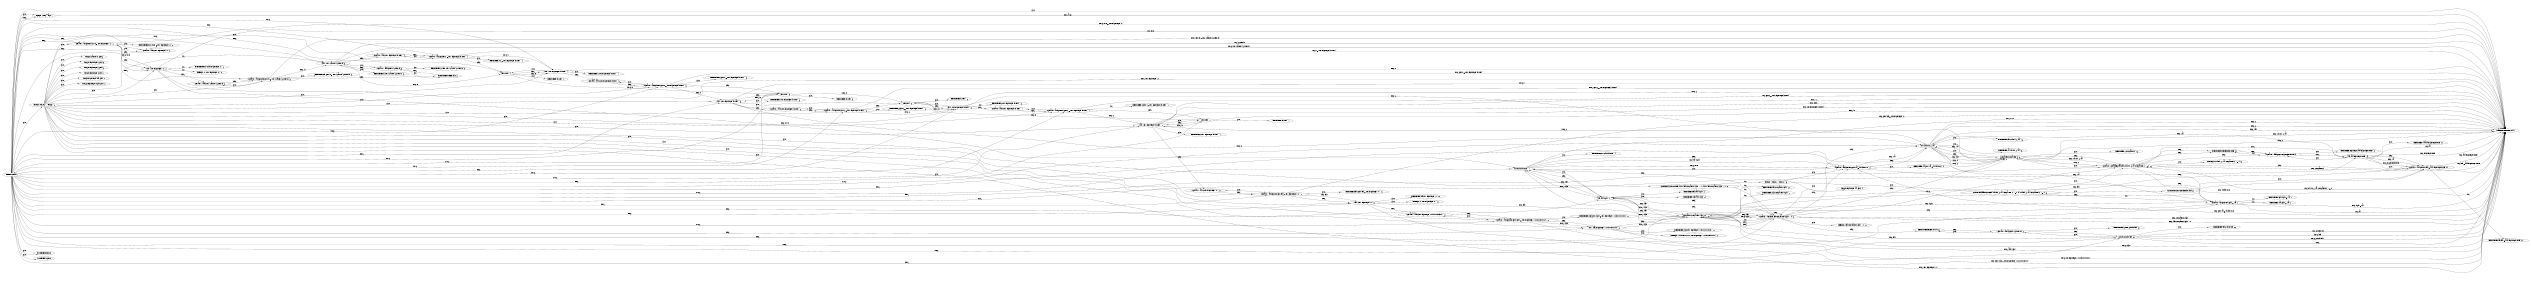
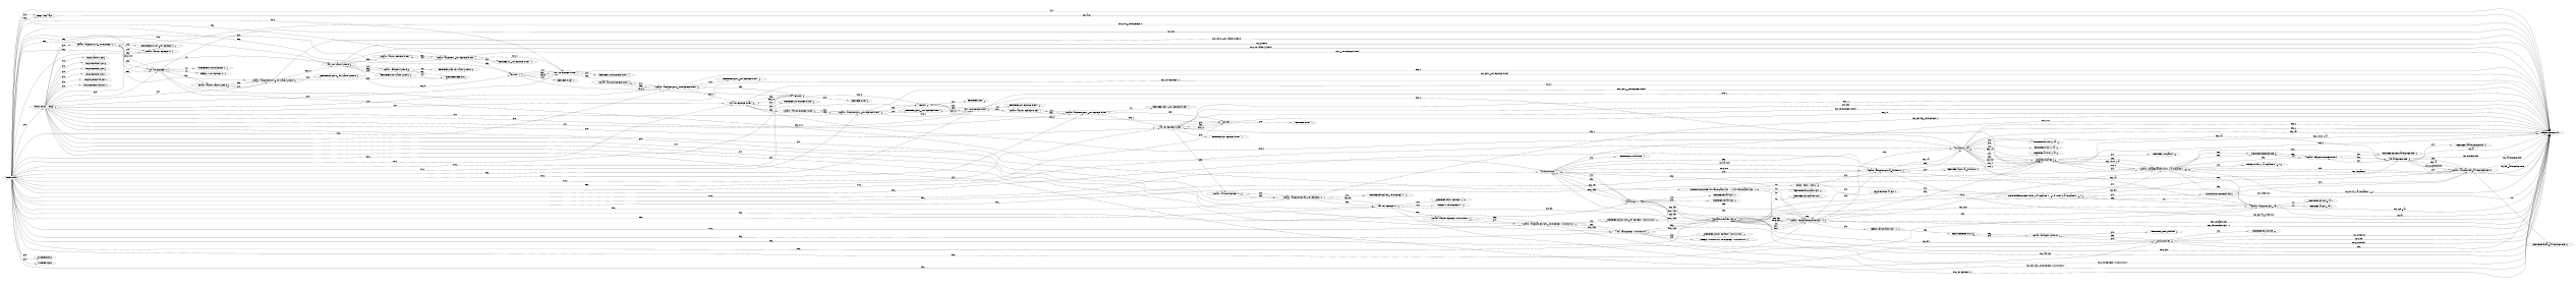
  digraph {
    rankdir=LR
    n1 [label=<(METHOD,main)<SUB>1</SUB>>]
    n2 [label=<(PARAM,String[] args)<SUB>1</SUB>>]
    n3 [label=<(BLOCK,&lt;empty&gt;,&lt;empty&gt;)<SUB>2</SUB>>]
    n4 [label=<(&lt;operator&gt;.assignment,TWO = new BigInteger(&quot;2&quot;))<SUB>2</SUB>>]
    n5 [label=<(&lt;operator&gt;.alloc,new BigInteger(&quot;2&quot;))<SUB>2</SUB>>]
    n6 [label=<(&lt;init&gt;,new BigInteger(&quot;2&quot;))<SUB>2</SUB>>]
    n7 [label=<(&lt;operator&gt;.assignment,ANY in = new Scanner(System.in))<SUB>3</SUB>>]
    n8 [label=<(&lt;init&gt;,new Scanner(System.in))<SUB>3</SUB>>]
    n9 [label=<(&lt;operator&gt;.assignment,n = new BigInteger(in.next()))<SUB>4</SUB>>]
    n10 [label=<(&lt;init&gt;,new BigInteger(in.next()))<SUB>4</SUB>>]
    n11 [label=<(next,next())<SUB>4</SUB>>]
    n12 [label=<(&lt;operator&gt;.assignment,ANY x = new BigInteger(in.next()))<SUB>5</SUB>>]
    n13 [label=<(&lt;init&gt;,new BigInteger(in.next()))<SUB>5</SUB>>]
    n14 [label=<(next,next())<SUB>5</SUB>>]
    n15 [label=<(&lt;operator&gt;.assignment,ANY y = new BigInteger(in.next()))<SUB>6</SUB>>]
    n16 [label=<(&lt;init&gt;,new BigInteger(in.next()))<SUB>6</SUB>>]
    n17 [label=<(next,next())<SUB>6</SUB>>]
    n18 [label=<(&lt;operator&gt;.assignment,ANY c = new BigInteger(in.next()))<SUB>7</SUB>>]
    n19 [label=<(&lt;init&gt;,new BigInteger(in.next()))<SUB>7</SUB>>]
    n20 [label=<(next,next())<SUB>7</SUB>>]
    n21 [label=<(&lt;operator&gt;.assignment,ANY left = new BigInteger(&quot;0&quot;))<SUB>10</SUB>>]
    n22 [label=<(&lt;init&gt;,new BigInteger(&quot;0&quot;))<SUB>10</SUB>>]
    n23 [label=<(&lt;operator&gt;.assignment,ANY right = new BigInteger(&quot;1000000000000&quot;))<SUB>11</SUB>>]
    n24 [label=<(&lt;init&gt;,new BigInteger(&quot;1000000000000&quot;))<SUB>11</SUB>>]
    n25 [label=<(&lt;operator&gt;.lessThan,left.compareTo(right) &lt; 0)<SUB>12</SUB>>]
    n26 [label=<(compareTo,compareTo(right))<SUB>12</SUB>>]
    n27 [label=<(divide,divide(TWO))<SUB>14</SUB>>]
    n28 [label=<(add,add(right))<SUB>14</SUB>>]
    n29 [label=<(&lt;operator&gt;.greaterEqualsThan,solve(x, y, val).compareTo(c) &gt;= 0)<SUB>16</SUB>>]
    n30 [label=<(compareTo,compareTo(c))<SUB>16</SUB>>]
    n31 [label=<(solve,solve(x, y, val))<SUB>16</SUB>>]
    n32 [label=<(&lt;operator&gt;.assignment,right = val)<SUB>17</SUB>>]
    n33 [label=<(add,add(BigInteger.ONE))<SUB>19</SUB>>]
    n34 [label=<(println,println(left))<SUB>22</SUB>>]
    n35 [label=<(MODIFIER,PUBLIC)>]
    n36 [label=<(MODIFIER,STATIC)>]
    n37 [label=<(METHOD_RETURN,void)<SUB>1</SUB>>]
    n38 [label=<(LOCAL,Scanner in: ANY)<SUB>3</SUB>>]
    n39 [label=<(LOCAL,BigInteger x: ANY)<SUB>5</SUB>>]
    n40 [label=<(LOCAL,BigInteger y: ANY)<SUB>6</SUB>>]
    n41 [label=<(LOCAL,BigInteger c: ANY)<SUB>7</SUB>>]
    n42 [label=<(LOCAL,BigInteger left: ANY)<SUB>10</SUB>>]
    n43 [label=<(LOCAL,BigInteger right: ANY)<SUB>11</SUB>>]
    n44 [label=<(CONTROL_STRUCTURE,while (left.compareTo(right) &lt; 0),while (left.compareTo(right) &lt; 0))<SUB>12</SUB>>]
    n45 [label=<(IDENTIFIER,TWO,TWO = new BigInteger(&quot;2&quot;))<SUB>2</SUB>>]
    n46 [label=<(IDENTIFIER,TWO,new BigInteger(&quot;2&quot;))<SUB>2</SUB>>]
    n47 [label=<(LITERAL,&quot;2&quot;,new BigInteger(&quot;2&quot;))<SUB>2</SUB>>]
    n48 [label=<(&lt;operator&gt;.alloc,new Scanner(System.in))<SUB>3</SUB>>]
    n49 [label=<(IDENTIFIER,in,ANY in = new Scanner(System.in))<SUB>3</SUB>>]
    n50 [label=<(FIELD_IDENTIFIER,in,in)<SUB>3</SUB>>]
    n51 [label=<(IDENTIFIER,in,new Scanner(System.in))<SUB>3</SUB>>]
    n52 [label=<(&lt;operator&gt;.fieldAccess,System.in)<SUB>3</SUB>>]
    n53 [label=<(&lt;operator&gt;.alloc,new BigInteger(in.next()))<SUB>4</SUB>>]
    n54 [label=<(IDENTIFIER,n,n = new BigInteger(in.next()))<SUB>4</SUB>>]
    n55 [label=<(IDENTIFIER,n,new BigInteger(in.next()))<SUB>4</SUB>>]
    n56 [label=<(&lt;operator&gt;.alloc,new BigInteger(in.next()))<SUB>5</SUB>>]
    n57 [label=<(IDENTIFIER,in,next())<SUB>4</SUB>>]
    n58 [label=<(IDENTIFIER,x,ANY x = new BigInteger(in.next()))<SUB>5</SUB>>]
    n59 [label=<(IDENTIFIER,x,new BigInteger(in.next()))<SUB>5</SUB>>]
    n60 [label=<(&lt;operator&gt;.alloc,new BigInteger(in.next()))<SUB>6</SUB>>]
    n61 [label=<(IDENTIFIER,in,next())<SUB>5</SUB>>]
    n62 [label=<(IDENTIFIER,y,ANY y = new BigInteger(in.next()))<SUB>6</SUB>>]
    n63 [label=<(IDENTIFIER,y,new BigInteger(in.next()))<SUB>6</SUB>>]
    n64 [label=<(&lt;operator&gt;.alloc,new BigInteger(in.next()))<SUB>7</SUB>>]
    n65 [label=<(IDENTIFIER,in,next())<SUB>6</SUB>>]
    n66 [label=<(IDENTIFIER,c,ANY c = new BigInteger(in.next()))<SUB>7</SUB>>]
    n67 [label=<(IDENTIFIER,c,new BigInteger(in.next()))<SUB>7</SUB>>]
    n68 [label=<(&lt;operator&gt;.alloc,new BigInteger(&quot;0&quot;))<SUB>10</SUB>>]
    n69 [label=<(IDENTIFIER,in,next())<SUB>7</SUB>>]
    n70 [label=<(IDENTIFIER,left,ANY left = new BigInteger(&quot;0&quot;))<SUB>10</SUB>>]
    n71 [label=<(IDENTIFIER,left,new BigInteger(&quot;0&quot;))<SUB>10</SUB>>]
    n72 [label=<(LITERAL,&quot;0&quot;,new BigInteger(&quot;0&quot;))<SUB>10</SUB>>]
    n73 [label=<(&lt;operator&gt;.alloc,new BigInteger(&quot;1000000000000&quot;))<SUB>11</SUB>>]
    n74 [label=<(IDENTIFIER,right,ANY right = new BigInteger(&quot;1000000000000&quot;))<SUB>11</SUB>>]
    n75 [label=<(IDENTIFIER,right,new BigInteger(&quot;1000000000000&quot;))<SUB>11</SUB>>]
    n76 [label=<(LITERAL,&quot;1000000000000&quot;,new BigInteger(&quot;1000000000000&quot;))<SUB>11</SUB>>]
    n77 [label=<(LITERAL,0,left.compareTo(right) &lt; 0)<SUB>12</SUB>>]
    n78 [label=<(&lt;operator&gt;.assignment,ANY val = divide(TWO))<SUB>14</SUB>>]
    n79 [label=<(FIELD_IDENTIFIER,out,out)<SUB>22</SUB>>]
    n80 [label=<(IDENTIFIER,left,compareTo(right))<SUB>12</SUB>>]
    n81 [label=<(IDENTIFIER,right,compareTo(right))<SUB>12</SUB>>]
    n82 [label=<(IDENTIFIER,TWO,divide(TWO))<SUB>14</SUB>>]
    n83 [label=<(IDENTIFIER,left,add(right))<SUB>14</SUB>>]
    n84 [label=<(IDENTIFIER,right,add(right))<SUB>14</SUB>>]
    n85 [label=<(LITERAL,0,solve(x, y, val).compareTo(c) &gt;= 0)<SUB>16</SUB>>]
    n86 [label=<(&lt;operator&gt;.assignment,left = add(BigInteger.ONE))<SUB>19</SUB>>]
    n87 [label=<(&lt;operator&gt;.fieldAccess,BigInteger.ONE)<SUB>19</SUB>>]
    n88 [label=<(FIELD_IDENTIFIER,ONE,ONE)<SUB>19</SUB>>]
    n89 [label=<(IDENTIFIER,c,compareTo(c))<SUB>16</SUB>>]
    n90 [label=<(IDENTIFIER,this,solve(x, y, val))<SUB>16</SUB>>]
+   n91 [label=<(IDENTIFIER,x,solve(x, y, val))<SUB>16</SUB>>]
    n92 [label=<(IDENTIFIER,val,solve(x, y, val))<SUB>16</SUB>>]
    n93 [label=<(IDENTIFIER,right,right = val)<SUB>17</SUB>>]
    n94 [label=<(IDENTIFIER,val,right = val)<SUB>17</SUB>>]
    n95 [label=<(IDENTIFIER,val,add(BigInteger.ONE))<SUB>19</SUB>>]
    n96 [label=<(&lt;operator&gt;.fieldAccess,System.out)<SUB>22</SUB>>]
    n97 [label=<(IDENTIFIER,left,println(left))<SUB>22</SUB>>]
    n98 [label=<(BLOCK,&lt;empty&gt;,&lt;empty&gt;)<SUB>13</SUB>>]
    n99 [label=<(IDENTIFIER,System,new Scanner(System.in))<SUB>3</SUB>>]
    n100 [label=<(LOCAL,BigInteger val: ANY)<SUB>14</SUB>>]
    n101 [label=<(CONTROL_STRUCTURE,if (solve(x, y, val).compareTo(c) &gt;= 0),if (solve(x, y, val).compareTo(c) &gt;= 0))<SUB>16</SUB>>]
    n102 [label=<(IDENTIFIER,val,ANY val = divide(TWO))<SUB>14</SUB>>]
    n103 [label=<(CONTROL_STRUCTURE,else,else)<SUB>19</SUB>>]
    n104 [label=<(IDENTIFIER,left,left = add(BigInteger.ONE))<SUB>19</SUB>>]
    n105 [label=<(IDENTIFIER,BigInteger,add(BigInteger.ONE))<SUB>19</SUB>>]
    n106 [label=<(IDENTIFIER,System,println(left))<SUB>21</SUB>>]
    n1 -> n2 [label="AST: "]
    n1 -> n2 [label="DDG: "]
    n1 -> n3 [label="AST: "]
    n1 -> n4 [label="DDG: "]
    n1 -> n5 [label="CFG: "]
    n1 -> n6 [label="DDG: "]
    n1 -> n7 [label="DDG: "]
    n1 -> n8 [label="DDG: "]
    n1 -> n9 [label="DDG: "]
    n1 -> n10 [label="DDG: "]
    n1 -> n11 [label="DDG: "]
    n1 -> n12 [label="DDG: "]
    n1 -> n13 [label="DDG: "]
    n1 -> n14 [label="DDG: "]
    n1 -> n15 [label="DDG: "]
    n1 -> n16 [label="DDG: "]
    n1 -> n17 [label="DDG: "]
    n1 -> n18 [label="DDG: "]
    n1 -> n19 [label="DDG: "]
    n1 -> n20 [label="DDG: "]
    n1 -> n21 [label="DDG: "]
    n1 -> n22 [label="DDG: "]
    n1 -> n23 [label="DDG: "]
    n1 -> n24 [label="DDG: "]
    n1 -> n25 [label="DDG: "]
    n1 -> n26 [label="DDG: "]
    n1 -> n27 [label="DDG: "]
    n1 -> n28 [label="DDG: "]
    n1 -> n29 [label="DDG: "]
    n1 -> n30 [label="DDG: "]
    n1 -> n31 [label="DDG: "]
    n1 -> n32 [label="DDG: "]
    n1 -> n33 [label="DDG: "]
    n1 -> n34 [label="DDG: "]
    n1 -> n35 [label="AST: "]
    n1 -> n36 [label="AST: "]
    n1 -> n37 [label="AST: "]
    n2 -> n37 [label="DDG: args"]
    n3 -> n4 [label="AST: "]
    n3 -> n6 [label="AST: "]
    n3 -> n7 [label="AST: "]
    n3 -> n8 [label="AST: "]
    n3 -> n9 [label="AST: "]
    n3 -> n10 [label="AST: "]
    n3 -> n12 [label="AST: "]
    n3 -> n13 [label="AST: "]
    n3 -> n15 [label="AST: "]
    n3 -> n16 [label="AST: "]
    n3 -> n18 [label="AST: "]
    n3 -> n19 [label="AST: "]
    n3 -> n21 [label="AST: "]
    n3 -> n22 [label="AST: "]
    n3 -> n23 [label="AST: "]
    n3 -> n24 [label="AST: "]
    n3 -> n34 [label="AST: "]
    n3 -> n38 [label="AST: "]
    n3 -> n39 [label="AST: "]
    n3 -> n40 [label="AST: "]
    n3 -> n41 [label="AST: "]
    n3 -> n42 [label="AST: "]
    n3 -> n43 [label="AST: "]
    n3 -> n44 [label="AST: "]
    n4 -> n5 [label="AST: "]
    n4 -> n6 [label="CFG: "]
    n4 -> n6 [label="DDG: TWO"]
    n4 -> n37 [label="DDG: TWO = new BigInteger(&quot;2&quot;)"]
    n4 -> n45 [label="AST: "]
    n5 -> n4 [label="CFG: "]
    n6 -> n27 [label="DDG: TWO"]
    n6 -> n37 [label="DDG: TWO"]
    n6 -> n37 [label="DDG: new BigInteger(&quot;2&quot;)"]
    n6 -> n46 [label="AST: "]
    n6 -> n47 [label="AST: "]
    n6 -> n48 [label="CFG: "]
    n7 -> n8 [label="DDG: in"]
    n7 -> n37 [label="DDG: ANY in = new Scanner(System.in)"]
    n7 -> n48 [label="AST: "]
    n7 -> n49 [label="AST: "]
    n7 -> n50 [label="CFG: "]
    n8 -> n11 [label="DDG: in"]
    n8 -> n37 [label="DDG: System.in"]
    n8 -> n37 [label="DDG: new Scanner(System.in)"]
    n8 -> n51 [label="AST: "]
    n8 -> n52 [label="AST: "]
    n8 -> n53 [label="CFG: "]
    n9 -> n10 [label="DDG: n"]
    n9 -> n11 [label="CFG: "]
    n9 -> n37 [label="DDG: n = new BigInteger(in.next())"]
    n9 -> n53 [label="AST: "]
    n9 -> n54 [label="AST: "]
    n10 -> n11 [label="AST: "]
    n10 -> n37 [label="DDG: n"]
    n10 -> n55 [label="AST: "]
    n10 -> n56 [label="CFG: "]
    n11 -> n10 [label="CFG: "]
    n11 -> n10 [label="DDG: in"]
    n11 -> n14 [label="DDG: in"]
    n11 -> n57 [label="AST: "]
    n12 -> n13 [label="DDG: x"]
    n12 -> n14 [label="CFG: "]
    n12 -> n37 [label="DDG: ANY x = new BigInteger(in.next())"]
    n12 -> n56 [label="AST: "]
    n12 -> n58 [label="AST: "]
    n13 -> n14 [label="AST: "]
    n13 -> n31 [label="DDG: x"]
    n13 -> n37 [label="DDG: x"]
    n13 -> n59 [label="AST: "]
    n13 -> n60 [label="CFG: "]
    n14 -> n13 [label="CFG: "]
    n14 -> n13 [label="DDG: in"]
    n14 -> n17 [label="DDG: in"]
    n14 -> n61 [label="AST: "]
    n15 -> n16 [label="DDG: y"]
    n15 -> n17 [label="CFG: "]
    n15 -> n37 [label="DDG: ANY y = new BigInteger(in.next())"]
    n15 -> n60 [label="AST: "]
    n15 -> n62 [label="AST: "]
    n16 -> n17 [label="AST: "]
    n16 -> n31 [label="DDG: y"]
    n16 -> n37 [label="DDG: y"]
    n16 -> n63 [label="AST: "]
    n16 -> n64 [label="CFG: "]
    n17 -> n16 [label="CFG: "]
    n17 -> n16 [label="DDG: in"]
    n17 -> n20 [label="DDG: in"]
    n17 -> n65 [label="AST: "]
    n18 -> n19 [label="DDG: c"]
    n18 -> n20 [label="CFG: "]
-   n18 -> n37 [label="DDG: ANY c = new BigInteger(in.next())"]
    n18 -> n64 [label="AST: "]
    n18 -> n66 [label="AST: "]
    n19 -> n20 [label="AST: "]
    n19 -> n30 [label="DDG: c"]
    n19 -> n37 [label="DDG: c"]
    n19 -> n37 [label="DDG: next()"]
    n19 -> n37 [label="DDG: new BigInteger(in.next())"]
    n19 -> n67 [label="AST: "]
    n19 -> n68 [label="CFG: "]
    n20 -> n19 [label="CFG: "]
    n20 -> n19 [label="DDG: in"]
    n20 -> n37 [label="DDG: in"]
    n20 -> n69 [label="AST: "]
    n21 -> n22 [label="CFG: "]
    n21 -> n22 [label="DDG: left"]
    n21 -> n37 [label="DDG: ANY left = new BigInteger(&quot;0&quot;)"]
    n21 -> n68 [label="AST: "]
    n21 -> n70 [label="AST: "]
    n22 -> n26 [label="DDG: left"]
    n22 -> n37 [label="DDG: new BigInteger(&quot;0&quot;)"]
    n22 -> n71 [label="AST: "]
    n22 -> n72 [label="AST: "]
    n22 -> n73 [label="CFG: "]
    n23 -> n24 [label="CFG: "]
    n23 -> n24 [label="DDG: right"]
    n23 -> n37 [label="DDG: ANY right = new BigInteger(&quot;1000000000000&quot;)"]
    n23 -> n73 [label="AST: "]
    n23 -> n74 [label="AST: "]
    n24 -> n26 [label="CFG: "]
    n24 -> n26 [label="DDG: right"]
    n24 -> n37 [label="DDG: new BigInteger(&quot;1000000000000&quot;)"]
    n24 -> n75 [label="AST: "]
    n24 -> n76 [label="AST: "]
    n25 -> n25 [label="CDG: "]
    n25 -> n26 [label="AST: "]
    n25 -> n26 [label="CDG: "]
    n25 -> n27 [label="CDG: "]
    n25 -> n28 [label="CFG: "]
    n25 -> n28 [label="CDG: "]
    n25 -> n29 [label="CDG: "]
    n25 -> n30 [label="CDG: "]
    n25 -> n31 [label="CDG: "]
    n25 -> n37 [label="DDG: compareTo(right)"]
    n25 -> n37 [label="DDG: left.compareTo(right) &lt; 0"]
    n25 -> n77 [label="AST: "]
    n25 -> n78 [label="CDG: "]
-   n25 -> n79 [label="CFG: "]
+   n77 -> n79 [label="CFG: "]
    n26 -> n25 [label="CFG: "]
    n26 -> n25 [label="DDG: left"]
    n26 -> n25 [label="DDG: right"]
    n26 -> n28 [label="DDG: left"]
    n26 -> n28 [label="DDG: right"]
    n26 -> n34 [label="DDG: left"]
    n26 -> n37 [label="DDG: right"]
    n26 -> n80 [label="AST: "]
    n26 -> n81 [label="AST: "]
    n27 -> n28 [label="AST: "]
    n27 -> n37 [label="DDG: add(right)"]
    n27 -> n37 [label="DDG: TWO"]
    n27 -> n78 [label="CFG: "]
    n27 -> n78 [label="DDG: add(right)"]
    n27 -> n78 [label="DDG: TWO"]
    n27 -> n82 [label="AST: "]
    n28 -> n26 [label="DDG: left"]
    n28 -> n26 [label="DDG: right"]
    n28 -> n27 [label="CFG: "]
    n28 -> n27 [label="DDG: left"]
    n28 -> n27 [label="DDG: right"]
    n28 -> n83 [label="AST: "]
    n28 -> n84 [label="AST: "]
    n29 -> n30 [label="AST: "]
    n29 -> n32 [label="CFG: "]
    n29 -> n32 [label="CDG: "]
    n29 -> n33 [label="CDG: "]
    n29 -> n37 [label="DDG: compareTo(c)"]
    n29 -> n37 [label="DDG: solve(x, y, val).compareTo(c) &gt;= 0"]
    n29 -> n85 [label="AST: "]
    n29 -> n86 [label="CDG: "]
    n29 -> n87 [label="CDG: "]
    n29 -> n88 [label="CFG: "]
    n29 -> n88 [label="CDG: "]
    n30 -> n29 [label="CFG: "]
    n30 -> n29 [label="DDG: solve(x, y, val)"]
    n30 -> n29 [label="DDG: c"]
    n30 -> n31 [label="AST: "]
    n30 -> n37 [label="DDG: solve(x, y, val)"]
    n30 -> n37 [label="DDG: c"]
    n30 -> n89 [label="AST: "]
    n31 -> n30 [label="CFG: "]
    n31 -> n30 [label="DDG: this"]
    n31 -> n30 [label="DDG: x"]
    n31 -> n30 [label="DDG: y"]
    n31 -> n30 [label="DDG: val"]
    n31 -> n32 [label="DDG: val"]
    n31 -> n33 [label="DDG: val"]
    n31 -> n37 [label="DDG: x"]
    n31 -> n37 [label="DDG: y"]
    n31 -> n37 [label="DDG: this"]
    n31 -> n90 [label="AST: "]
+   n31 -> n91 [label="AST: "]
    n31 -> n92 [label="AST: "]
    n32 -> n26 [label="CFG: "]
    n32 -> n26 [label="DDG: right"]
    n32 -> n37 [label="DDG: val"]
    n32 -> n37 [label="DDG: right = val"]
    n32 -> n93 [label="AST: "]
    n32 -> n94 [label="AST: "]
    n33 -> n37 [label="DDG: val"]
    n33 -> n37 [label="DDG: BigInteger.ONE"]
    n33 -> n86 [label="CFG: "]
    n33 -> n86 [label="DDG: val"]
    n33 -> n86 [label="DDG: BigInteger.ONE"]
    n33 -> n87 [label="AST: "]
    n33 -> n95 [label="AST: "]
    n34 -> n37 [label="CFG: "]
    n34 -> n37 [label="DDG: System.out"]
    n34 -> n37 [label="DDG: left"]
    n34 -> n37 [label="DDG: println(left)"]
    n34 -> n96 [label="AST: "]
    n34 -> n97 [label="AST: "]
    n44 -> n25 [label="AST: "]
    n44 -> n98 [label="AST: "]
    n48 -> n7 [label="CFG: "]
    n50 -> n52 [label="CFG: "]
    n52 -> n8 [label="CFG: "]
    n52 -> n50 [label="AST: "]
    n52 -> n99 [label="AST: "]
    n53 -> n9 [label="CFG: "]
    n56 -> n12 [label="CFG: "]
    n60 -> n15 [label="CFG: "]
    n64 -> n18 [label="CFG: "]
    n68 -> n21 [label="CFG: "]
    n73 -> n23 [label="CFG: "]
    n78 -> n27 [label="AST: "]
    n78 -> n31 [label="CFG: "]
    n78 -> n31 [label="DDG: val"]
    n78 -> n37 [label="DDG: divide(TWO)"]
    n78 -> n37 [label="DDG: ANY val = divide(TWO)"]
    n78 -> n102 [label="AST: "]
    n79 -> n96 [label="CFG: "]
    n86 -> n26 [label="CFG: "]
    n86 -> n26 [label="DDG: left"]
    n86 -> n33 [label="AST: "]
    n86 -> n37 [label="DDG: add(BigInteger.ONE)"]
    n86 -> n37 [label="DDG: left = add(BigInteger.ONE)"]
    n86 -> n104 [label="AST: "]
    n87 -> n33 [label="CFG: "]
    n87 -> n88 [label="AST: "]
    n87 -> n105 [label="AST: "]
    n88 -> n87 [label="CFG: "]
    n96 -> n34 [label="CFG: "]
    n96 -> n79 [label="AST: "]
    n96 -> n106 [label="AST: "]
    n98 -> n78 [label="AST: "]
    n98 -> n100 [label="AST: "]
    n98 -> n101 [label="AST: "]
    n101 -> n29 [label="AST: "]
    n101 -> n32 [label="AST: "]
    n101 -> n103 [label="AST: "]
    n103 -> n86 [label="AST: "]
  }
